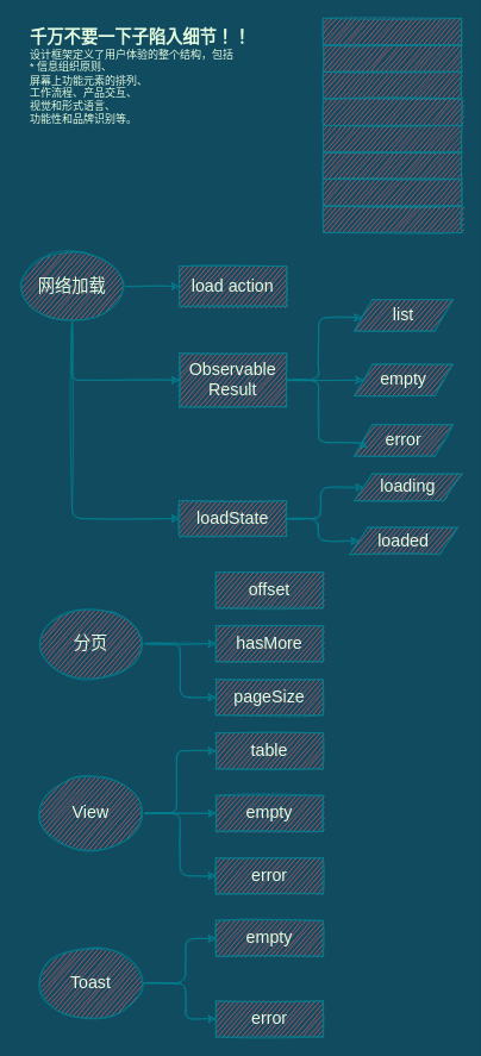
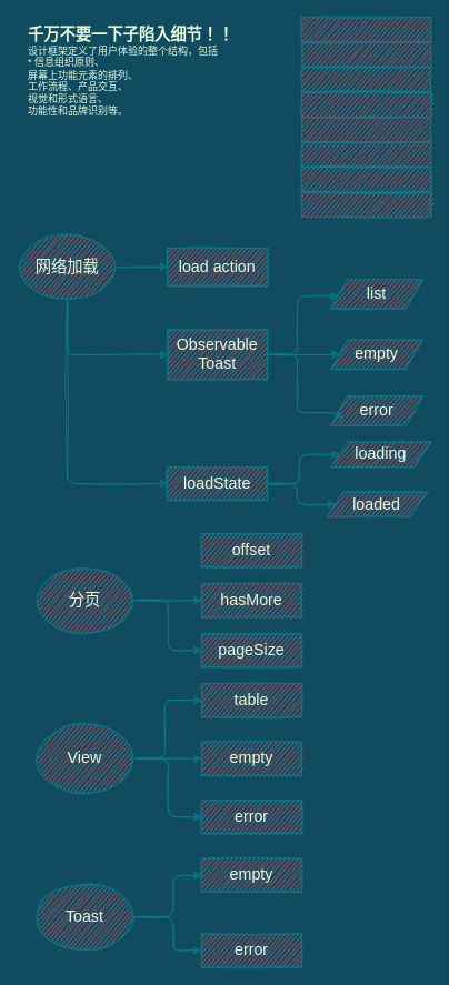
  <mxCell id="0" />
  <mxCell id="1" parent="0" />
  <mxCell id="2" value="&lt;b&gt;&lt;font style=&quot;font-size: 19px;&quot;&gt;千万不要一下子陷入细节！！&lt;/font&gt;&lt;/b&gt;&lt;br&gt;设计框架定义了用户体验的整个结构，包括&lt;br&gt;* 信息组织原则、&lt;br&gt;屏幕上功能元素的排列、&lt;br&gt;工作流程、产品交互、&lt;br&gt;视觉和形式语言、&lt;br&gt;功能性和品牌识别等。" style="text;html=1;align=left;verticalAlign=middle;resizable=0;points=[];autosize=1;strokeColor=none;fillColor=none;fontColor=#E4FDE1;" vertex="1" parent="1"><mxGeometry x="31" y="30" width="260" height="110" as="geometry" /></mxCell>
  <mxCell id="3" value="" style="group" vertex="1" connectable="0" parent="1"><mxGeometry x="361" y="20" width="155" height="240" as="geometry" /></mxCell>
  <mxCell id="4" value="" style="rounded=0;whiteSpace=wrap;html=1;sketch=1;fontColor=#E4FDE1;strokeColor=#028090;fillColor=#F45B69;" vertex="1" parent="3"><mxGeometry width="155" height="30" as="geometry" /></mxCell>
  <mxCell id="5" value="" style="rounded=0;whiteSpace=wrap;html=1;sketch=1;fontColor=#E4FDE1;strokeColor=#028090;fillColor=#F45B69;" vertex="1" parent="3"><mxGeometry y="60" width="155" height="30" as="geometry" /></mxCell>
  <mxCell id="6" value="" style="rounded=0;whiteSpace=wrap;html=1;sketch=1;fontColor=#E4FDE1;strokeColor=#028090;fillColor=#F45B69;" vertex="1" parent="3"><mxGeometry y="30" width="155" height="30" as="geometry" /></mxCell>
  <mxCell id="7" value="" style="rounded=0;whiteSpace=wrap;html=1;sketch=1;fontColor=#E4FDE1;strokeColor=#028090;fillColor=#F45B69;" vertex="1" parent="3"><mxGeometry y="90" width="155" height="30" as="geometry" /></mxCell>
  <mxCell id="8" value="" style="rounded=0;whiteSpace=wrap;html=1;sketch=1;fontColor=#E4FDE1;strokeColor=#028090;fillColor=#F45B69;" vertex="1" parent="3"><mxGeometry y="120" width="155" height="30" as="geometry" /></mxCell>
  <mxCell id="9" value="" style="rounded=0;whiteSpace=wrap;html=1;sketch=1;fontColor=#E4FDE1;strokeColor=#028090;fillColor=#F45B69;" vertex="1" parent="3"><mxGeometry y="180" width="155" height="30" as="geometry" /></mxCell>
  <mxCell id="10" value="" style="rounded=0;whiteSpace=wrap;html=1;sketch=1;fontColor=#E4FDE1;strokeColor=#028090;fillColor=#F45B69;" vertex="1" parent="3"><mxGeometry y="150" width="155" height="30" as="geometry" /></mxCell>
  <mxCell id="11" value="" style="rounded=0;whiteSpace=wrap;html=1;sketch=1;fontColor=#E4FDE1;strokeColor=#028090;fillColor=#F45B69;" vertex="1" parent="3"><mxGeometry y="210" width="155" height="30" as="geometry" /></mxCell>
  <mxCell id="12" value="" style="group" vertex="1" connectable="0" parent="1"><mxGeometry x="20" y="280" width="496" height="340" as="geometry" /></mxCell>
  <mxCell id="13" value="网络加载" style="ellipse;whiteSpace=wrap;html=1;rounded=0;sketch=1;fontSize=19;fontColor=#E4FDE1;strokeColor=#028090;fillColor=#F45B69;" vertex="1" parent="12"><mxGeometry width="120" height="80" as="geometry" /></mxCell>
  <mxCell id="14" value="load action" style="whiteSpace=wrap;html=1;fontSize=19;fillColor=#F45B69;strokeColor=#028090;fontColor=#E4FDE1;rounded=0;sketch=1;" vertex="1" parent="12"><mxGeometry x="180" y="17.5" width="120" height="45" as="geometry" /></mxCell>
  <mxCell id="15" value="" style="edgeStyle=orthogonalEdgeStyle;curved=0;rounded=1;sketch=1;orthogonalLoop=1;jettySize=auto;html=1;fontSize=19;fontColor=#E4FDE1;strokeColor=#028090;fillColor=#F45B69;" edge="1" parent="12" source="13" target="14"><mxGeometry relative="1" as="geometry" /></mxCell>
- <mxCell id="16" value="Observable Result" style="whiteSpace=wrap;html=1;fontSize=19;fillColor=#F45B69;strokeColor=#028090;fontColor=#E4FDE1;rounded=0;sketch=1;" vertex="1" parent="12"><mxGeometry x="180" y="115" width="120" height="60" as="geometry" /></mxCell>
+ <mxCell id="16" value="Observable Toast" style="whiteSpace=wrap;html=1;fontSize=19;fillColor=#F45B69;strokeColor=#028090;fontColor=#E4FDE1;rounded=0;sketch=1;" vertex="1" parent="12"><mxGeometry x="180" y="115" width="120" height="60" as="geometry" /></mxCell>
  <mxCell id="17" value="" style="edgeStyle=orthogonalEdgeStyle;curved=0;rounded=1;sketch=1;orthogonalLoop=1;jettySize=auto;html=1;fontSize=19;fontColor=#E4FDE1;strokeColor=#028090;fillColor=#F45B69;entryX=0;entryY=0.5;entryDx=0;entryDy=0;exitX=0.5;exitY=1;exitDx=0;exitDy=0;" edge="1" parent="12" source="13" target="16"><mxGeometry relative="1" as="geometry"><mxPoint x="116" y="175" as="targetPoint" /><Array as="points"><mxPoint x="60" y="145" /></Array></mxGeometry></mxCell>
  <mxCell id="18" value="list" style="shape=parallelogram;perimeter=parallelogramPerimeter;whiteSpace=wrap;html=1;fixedSize=1;fontSize=19;fillColor=#F45B69;strokeColor=#028090;fontColor=#E4FDE1;rounded=0;sketch=1;" vertex="1" parent="12"><mxGeometry x="376" y="55" width="110" height="35" as="geometry" /></mxCell>
  <mxCell id="19" value="" style="edgeStyle=orthogonalEdgeStyle;curved=0;rounded=1;sketch=1;orthogonalLoop=1;jettySize=auto;html=1;fontSize=19;fontColor=#E4FDE1;strokeColor=#028090;fillColor=#F45B69;" edge="1" parent="12" source="16" target="18"><mxGeometry relative="1" as="geometry"><Array as="points"><mxPoint x="336" y="145" /><mxPoint x="336" y="75" /></Array></mxGeometry></mxCell>
  <mxCell id="20" value="empty" style="shape=parallelogram;perimeter=parallelogramPerimeter;whiteSpace=wrap;html=1;fixedSize=1;fontSize=19;fillColor=#F45B69;strokeColor=#028090;fontColor=#E4FDE1;rounded=0;sketch=1;" vertex="1" parent="12"><mxGeometry x="376" y="127.5" width="110" height="35" as="geometry" /></mxCell>
  <mxCell id="21" style="edgeStyle=orthogonalEdgeStyle;curved=0;rounded=1;sketch=1;orthogonalLoop=1;jettySize=auto;html=1;exitX=1;exitY=0.5;exitDx=0;exitDy=0;fontSize=19;fontColor=#E4FDE1;strokeColor=#028090;fillColor=#F45B69;" edge="1" parent="12" source="16" target="20"><mxGeometry relative="1" as="geometry" /></mxCell>
  <mxCell id="22" value="error" style="shape=parallelogram;perimeter=parallelogramPerimeter;whiteSpace=wrap;html=1;fixedSize=1;fontSize=19;fillColor=#F45B69;strokeColor=#028090;fontColor=#E4FDE1;rounded=0;sketch=1;" vertex="1" parent="12"><mxGeometry x="376" y="195" width="110" height="35" as="geometry" /></mxCell>
  <mxCell id="23" style="edgeStyle=orthogonalEdgeStyle;curved=0;rounded=1;sketch=1;orthogonalLoop=1;jettySize=auto;html=1;exitX=1;exitY=0.5;exitDx=0;exitDy=0;fontSize=19;fontColor=#E4FDE1;strokeColor=#028090;fillColor=#F45B69;entryX=0;entryY=0.5;entryDx=0;entryDy=0;" edge="1" parent="12" source="16" target="22"><mxGeometry relative="1" as="geometry"><Array as="points"><mxPoint x="336" y="145" /><mxPoint x="336" y="215" /></Array></mxGeometry></mxCell>
  <mxCell id="24" value="loadState" style="whiteSpace=wrap;html=1;fontSize=19;fillColor=#F45B69;strokeColor=#028090;fontColor=#E4FDE1;rounded=0;sketch=1;" vertex="1" parent="12"><mxGeometry x="180" y="280" width="120" height="40" as="geometry" /></mxCell>
  <mxCell id="25" value="" style="edgeStyle=orthogonalEdgeStyle;curved=0;rounded=1;sketch=1;orthogonalLoop=1;jettySize=auto;html=1;fontSize=19;fontColor=#E4FDE1;strokeColor=#028090;fillColor=#F45B69;exitX=0.5;exitY=1;exitDx=0;exitDy=0;entryX=0;entryY=0.5;entryDx=0;entryDy=0;" edge="1" parent="12" source="13" target="24"><mxGeometry relative="1" as="geometry" /></mxCell>
  <mxCell id="26" value="loading" style="shape=parallelogram;perimeter=parallelogramPerimeter;whiteSpace=wrap;html=1;fixedSize=1;fontSize=19;fillColor=#F45B69;strokeColor=#028090;fontColor=#E4FDE1;rounded=0;sketch=1;" vertex="1" parent="12"><mxGeometry x="376" y="250" width="120" height="30" as="geometry" /></mxCell>
  <mxCell id="27" value="" style="edgeStyle=orthogonalEdgeStyle;curved=0;rounded=1;sketch=1;orthogonalLoop=1;jettySize=auto;html=1;fontSize=19;fontColor=#E4FDE1;strokeColor=#028090;fillColor=#F45B69;" edge="1" parent="12" source="24" target="26"><mxGeometry relative="1" as="geometry" /></mxCell>
  <mxCell id="28" value="loaded" style="shape=parallelogram;perimeter=parallelogramPerimeter;whiteSpace=wrap;html=1;fixedSize=1;fontSize=19;fillColor=#F45B69;strokeColor=#028090;fontColor=#E4FDE1;rounded=0;sketch=1;" vertex="1" parent="12"><mxGeometry x="371" y="310" width="120" height="30" as="geometry" /></mxCell>
  <mxCell id="29" style="edgeStyle=orthogonalEdgeStyle;curved=0;rounded=1;sketch=1;orthogonalLoop=1;jettySize=auto;html=1;exitX=1;exitY=0.5;exitDx=0;exitDy=0;fontSize=19;fontColor=#E4FDE1;strokeColor=#028090;fillColor=#F45B69;" edge="1" parent="12" source="24" target="28"><mxGeometry relative="1" as="geometry" /></mxCell>
  <mxCell id="30" value="" style="group" vertex="1" connectable="0" parent="1"><mxGeometry x="41" y="640" width="320" height="160" as="geometry" /></mxCell>
  <mxCell id="31" value="分页" style="ellipse;whiteSpace=wrap;html=1;rounded=0;sketch=1;fontSize=19;fontColor=#E4FDE1;strokeColor=#028090;fillColor=#F45B69;" vertex="1" parent="30"><mxGeometry y="40" width="120" height="80" as="geometry" /></mxCell>
  <mxCell id="32" value="offset" style="whiteSpace=wrap;html=1;fontSize=19;fillColor=#F45B69;strokeColor=#028090;fontColor=#E4FDE1;rounded=0;sketch=1;" vertex="1" parent="30"><mxGeometry x="200" width="120" height="40" as="geometry" /></mxCell>
  <mxCell id="33" value="pageSize" style="whiteSpace=wrap;html=1;fontSize=19;fillColor=#F45B69;strokeColor=#028090;fontColor=#E4FDE1;rounded=0;sketch=1;" vertex="1" parent="30"><mxGeometry x="200" y="120" width="120" height="40" as="geometry" /></mxCell>
  <mxCell id="34" value="" style="edgeStyle=orthogonalEdgeStyle;curved=0;rounded=1;sketch=1;orthogonalLoop=1;jettySize=auto;html=1;fontSize=19;fontColor=#E4FDE1;strokeColor=#028090;fillColor=#F45B69;entryX=0;entryY=0.5;entryDx=0;entryDy=0;" edge="1" parent="30" source="31" target="33"><mxGeometry relative="1" as="geometry" /></mxCell>
  <mxCell id="35" value="hasMore" style="whiteSpace=wrap;html=1;fontSize=19;fillColor=#F45B69;strokeColor=#028090;fontColor=#E4FDE1;rounded=0;sketch=1;" vertex="1" parent="30"><mxGeometry x="200" y="60" width="120" height="40" as="geometry" /></mxCell>
  <mxCell id="36" value="" style="edgeStyle=orthogonalEdgeStyle;curved=0;rounded=1;sketch=1;orthogonalLoop=1;jettySize=auto;html=1;fontSize=19;fontColor=#E4FDE1;strokeColor=#028090;fillColor=#F45B69;" edge="1" parent="30" source="31" target="35"><mxGeometry relative="1" as="geometry" /></mxCell>
  <mxCell id="37" value="" style="group" vertex="1" connectable="0" parent="1"><mxGeometry x="41" y="820" width="320" height="180" as="geometry" /></mxCell>
  <mxCell id="38" value="View" style="ellipse;whiteSpace=wrap;html=1;rounded=0;sketch=1;fontSize=19;fontColor=#E4FDE1;strokeColor=#028090;fillColor=#F45B69;" vertex="1" parent="37"><mxGeometry y="50" width="120" height="80" as="geometry" /></mxCell>
  <mxCell id="39" value="table" style="whiteSpace=wrap;html=1;fontSize=19;fillColor=#F45B69;strokeColor=#028090;fontColor=#E4FDE1;rounded=0;sketch=1;" vertex="1" parent="37"><mxGeometry x="200" width="120" height="40" as="geometry" /></mxCell>
  <mxCell id="40" value="" style="edgeStyle=orthogonalEdgeStyle;curved=0;rounded=1;sketch=1;orthogonalLoop=1;jettySize=auto;html=1;fontSize=19;fontColor=#E4FDE1;strokeColor=#028090;fillColor=#F45B69;entryX=0;entryY=0.5;entryDx=0;entryDy=0;" edge="1" parent="37" source="38" target="39"><mxGeometry relative="1" as="geometry"><Array as="points"><mxPoint x="156" y="90" /><mxPoint x="156" y="20" /></Array></mxGeometry></mxCell>
  <mxCell id="41" value="error" style="whiteSpace=wrap;html=1;fontSize=19;fillColor=#F45B69;strokeColor=#028090;fontColor=#E4FDE1;rounded=0;sketch=1;" vertex="1" parent="37"><mxGeometry x="200" y="140" width="120" height="40" as="geometry" /></mxCell>
  <mxCell id="42" style="edgeStyle=orthogonalEdgeStyle;curved=0;rounded=1;sketch=1;orthogonalLoop=1;jettySize=auto;html=1;exitX=1;exitY=0.5;exitDx=0;exitDy=0;entryX=0;entryY=0.5;entryDx=0;entryDy=0;fontSize=19;fontColor=#E4FDE1;strokeColor=#028090;fillColor=#F45B69;" edge="1" parent="37" source="38" target="41"><mxGeometry relative="1" as="geometry" /></mxCell>
  <mxCell id="43" value="empty" style="whiteSpace=wrap;html=1;fontSize=19;fillColor=#F45B69;strokeColor=#028090;fontColor=#E4FDE1;rounded=0;sketch=1;" vertex="1" parent="37"><mxGeometry x="200" y="70" width="120" height="40" as="geometry" /></mxCell>
  <mxCell id="44" value="" style="edgeStyle=orthogonalEdgeStyle;curved=0;rounded=1;sketch=1;orthogonalLoop=1;jettySize=auto;html=1;fontSize=19;fontColor=#E4FDE1;strokeColor=#028090;fillColor=#F45B69;" edge="1" parent="37" source="38" target="43"><mxGeometry relative="1" as="geometry" /></mxCell>
  <mxCell id="45" value="" style="group" vertex="1" connectable="0" parent="1"><mxGeometry x="41" y="1030" width="320" height="130" as="geometry" /></mxCell>
  <mxCell id="46" value="Toast" style="ellipse;whiteSpace=wrap;html=1;rounded=0;sketch=1;fontSize=19;fontColor=#E4FDE1;strokeColor=#028090;fillColor=#F45B69;" vertex="1" parent="45"><mxGeometry y="30" width="120" height="80" as="geometry" /></mxCell>
  <mxCell id="47" style="edgeStyle=orthogonalEdgeStyle;curved=0;rounded=1;sketch=1;orthogonalLoop=1;jettySize=auto;html=1;entryX=0;entryY=0.5;entryDx=0;entryDy=0;fontSize=19;fontColor=#E4FDE1;strokeColor=#028090;fillColor=#F45B69;" edge="1" parent="45" target="49" source="46"><mxGeometry relative="1" as="geometry"><mxPoint x="146" y="70" as="sourcePoint" /><Array as="points"><mxPoint x="166" y="70" /><mxPoint x="166" y="110" /></Array></mxGeometry></mxCell>
  <mxCell id="48" value="" style="edgeStyle=orthogonalEdgeStyle;curved=0;rounded=1;sketch=1;orthogonalLoop=1;jettySize=auto;html=1;fontSize=19;fontColor=#E4FDE1;strokeColor=#028090;fillColor=#F45B69;exitX=1;exitY=0.5;exitDx=0;exitDy=0;" edge="1" parent="45" target="50" source="46"><mxGeometry relative="1" as="geometry"><mxPoint x="146" y="70" as="sourcePoint" /><Array as="points"><mxPoint x="166" y="70" /><mxPoint x="166" y="20" /></Array></mxGeometry></mxCell>
  <mxCell id="49" value="error" style="whiteSpace=wrap;html=1;fontSize=19;fillColor=#F45B69;strokeColor=#028090;fontColor=#E4FDE1;rounded=0;sketch=1;" vertex="1" parent="45"><mxGeometry x="200" y="90" width="120" height="40" as="geometry" /></mxCell>
  <mxCell id="50" value="empty" style="whiteSpace=wrap;html=1;fontSize=19;fillColor=#F45B69;strokeColor=#028090;fontColor=#E4FDE1;rounded=0;sketch=1;" vertex="1" parent="45"><mxGeometry x="200" width="120" height="40" as="geometry" /></mxCell>
